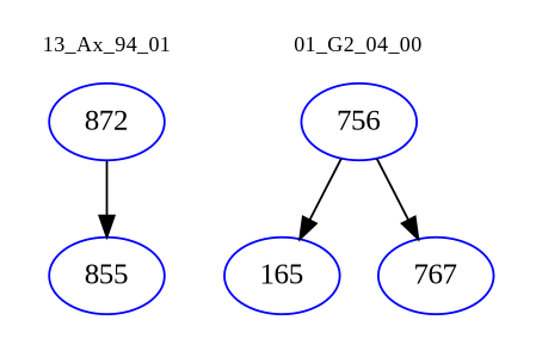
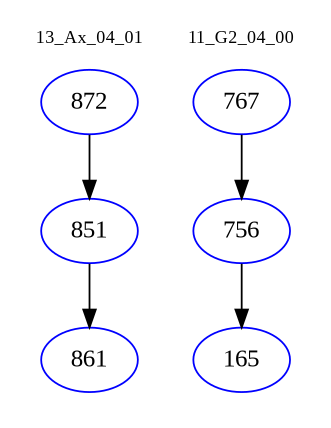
  digraph {
    fontname="Liberation Serif"
    node [color=blue fontname="Liberation Serif"]
    edge [color=black fontname="Liberation Serif"]
-   n1 [label=855]
+   n1 [label=851]
+   n2 [label=861]
    n3 [label=872]
    n4 [label=756]
    n5 [label=165]
    n6 [label=767]
    subgraph cluster_1 {
      color=white
      fontsize=10
-     label="13_Ax_94_01"
+     label="13_Ax_04_01"
      n1
+     n2
      n3
    }
    subgraph cluster_2 {
      color=white
      fontsize=10
-     label="01_G2_04_00"
+     label="11_G2_04_00"
      n4
      n5
      n6
    }
+   n1 -> n2
    n3 -> n1
    n4 -> n5
-   n4 -> n6
+   n6 -> n4
  }
